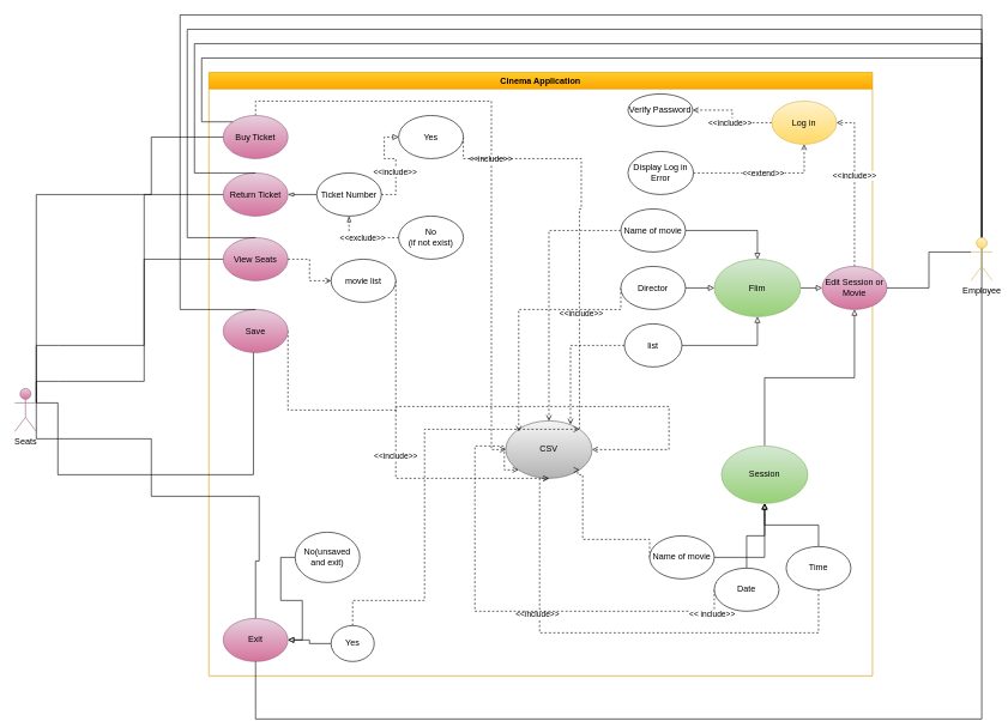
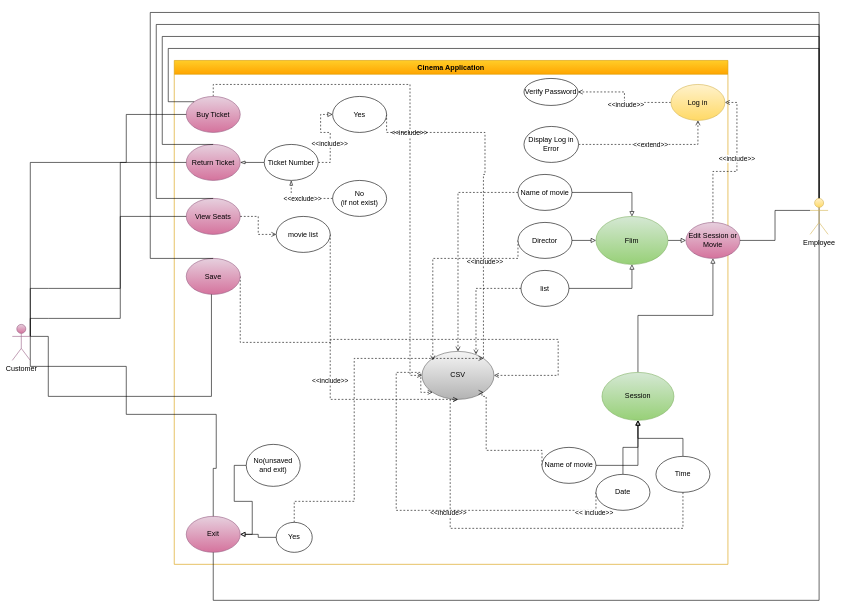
  <mxCell id="0" />
  <mxCell id="1" parent="0" />
  <mxCell id="2" value="Cinema Application" style="swimlane;whiteSpace=wrap;html=1;fillColor=#ffcd28;gradientColor=#ffa500;strokeColor=#d79b00;" vertex="1" parent="1"><mxGeometry x="290" y="100" width="923" height="840" as="geometry" /></mxCell>
  <mxCell id="3" style="edgeStyle=orthogonalEdgeStyle;rounded=0;orthogonalLoop=1;jettySize=auto;html=1;exitX=0.5;exitY=0;exitDx=0;exitDy=0;entryX=0;entryY=0.5;entryDx=0;entryDy=0;endArrow=open;endFill=0;dashed=1;" edge="1" parent="2" source="5" target="25"><mxGeometry relative="1" as="geometry"><Array as="points"><mxPoint x="65" y="40" /><mxPoint x="393" y="40" /></Array></mxGeometry></mxCell>
  <mxCell id="4" value="&amp;lt;&amp;lt;include&amp;gt;&amp;gt;" style="edgeLabel;html=1;align=center;verticalAlign=middle;resizable=0;points=[];" vertex="1" connectable="0" parent="3"><mxGeometry x="0.007" y="-2" relative="1" as="geometry"><mxPoint y="-1" as="offset" /></mxGeometry></mxCell>
  <mxCell id="5" value="Buy Ticket" style="ellipse;whiteSpace=wrap;html=1;fillColor=#e6d0de;gradientColor=#d5739d;strokeColor=#996185;" vertex="1" parent="2"><mxGeometry x="20" y="60" width="90" height="60" as="geometry" /></mxCell>
  <mxCell id="6" style="edgeStyle=orthogonalEdgeStyle;rounded=0;orthogonalLoop=1;jettySize=auto;html=1;exitX=0.5;exitY=0;exitDx=0;exitDy=0;entryX=1;entryY=0.5;entryDx=0;entryDy=0;dashed=1;endArrow=open;endFill=0;" edge="1" parent="2" source="10" target="21"><mxGeometry relative="1" as="geometry" /></mxCell>
  <mxCell id="7" value="&amp;lt;&amp;lt;include&amp;gt;&amp;gt;" style="edgeLabel;html=1;align=center;verticalAlign=middle;resizable=0;points=[];" vertex="1" connectable="0" parent="6"><mxGeometry x="0.129" y="1" relative="1" as="geometry"><mxPoint as="offset" /></mxGeometry></mxCell>
  <mxCell id="8" style="edgeStyle=orthogonalEdgeStyle;rounded=0;orthogonalLoop=1;jettySize=auto;html=1;exitX=0.5;exitY=0;exitDx=0;exitDy=0;entryX=0.5;entryY=1;entryDx=0;entryDy=0;endArrow=block;endFill=0;" edge="1" parent="2" source="26" target="10"><mxGeometry relative="1" as="geometry" /></mxCell>
  <mxCell id="9" style="edgeStyle=orthogonalEdgeStyle;rounded=0;orthogonalLoop=1;jettySize=auto;html=1;exitX=1;exitY=0.5;exitDx=0;exitDy=0;entryX=0;entryY=0.5;entryDx=0;entryDy=0;endArrow=block;endFill=0;" edge="1" parent="2" source="27" target="10"><mxGeometry relative="1" as="geometry" /></mxCell>
  <mxCell id="10" value="Edit Session or Movie" style="ellipse;whiteSpace=wrap;html=1;fillColor=#e6d0de;gradientColor=#d5739d;strokeColor=#996185;" vertex="1" parent="2"><mxGeometry x="853" y="270" width="90" height="60" as="geometry" /></mxCell>
  <mxCell id="11" style="edgeStyle=orthogonalEdgeStyle;rounded=0;orthogonalLoop=1;jettySize=auto;html=1;entryX=1;entryY=1;entryDx=0;entryDy=0;dashed=1;endArrow=open;endFill=0;exitX=1;exitY=0.5;exitDx=0;exitDy=0;" edge="1" parent="2" source="57" target="25"><mxGeometry relative="1" as="geometry"><mxPoint x="250" y="230" as="sourcePoint" /><Array as="points"><mxPoint x="518" y="120" /><mxPoint x="518" y="190" /><mxPoint x="515" y="190" /></Array></mxGeometry></mxCell>
  <mxCell id="12" value="&amp;lt;&amp;lt;include&amp;gt;&amp;gt;" style="edgeLabel;html=1;align=center;verticalAlign=middle;resizable=0;points=[];" vertex="1" connectable="0" parent="11"><mxGeometry x="0.306" y="2" relative="1" as="geometry"><mxPoint as="offset" /></mxGeometry></mxCell>
  <mxCell id="13" value="Return Ticket" style="ellipse;whiteSpace=wrap;html=1;fillColor=#e6d0de;gradientColor=#d5739d;strokeColor=#996185;" vertex="1" parent="2"><mxGeometry x="20" y="140" width="90" height="60" as="geometry" /></mxCell>
  <mxCell id="14" value="&amp;lt;&amp;lt;include&amp;gt;&amp;gt;" style="edgeStyle=orthogonalEdgeStyle;rounded=0;orthogonalLoop=1;jettySize=auto;html=1;exitX=1;exitY=0.5;exitDx=0;exitDy=0;entryX=0.5;entryY=1;entryDx=0;entryDy=0;dashed=1;endArrow=open;endFill=0;" edge="1" parent="2" source="60" target="25"><mxGeometry relative="1" as="geometry"><Array as="points"><mxPoint x="260" y="565" /></Array></mxGeometry></mxCell>
  <mxCell id="15" value="View Seats" style="ellipse;whiteSpace=wrap;html=1;fillColor=#e6d0de;gradientColor=#d5739d;strokeColor=#996185;" vertex="1" parent="2"><mxGeometry x="20" y="230" width="90" height="60" as="geometry" /></mxCell>
  <mxCell id="16" style="edgeStyle=orthogonalEdgeStyle;rounded=0;orthogonalLoop=1;jettySize=auto;html=1;exitX=1;exitY=0.5;exitDx=0;exitDy=0;entryX=1;entryY=0.5;entryDx=0;entryDy=0;dashed=1;endArrow=open;endFill=0;" edge="1" parent="2" source="17" target="25"><mxGeometry relative="1" as="geometry"><Array as="points"><mxPoint x="110" y="470" /><mxPoint x="261" y="470" /><mxPoint x="261" y="465" /><mxPoint x="640" y="465" /><mxPoint x="640" y="525" /></Array></mxGeometry></mxCell>
  <mxCell id="17" value="Save" style="ellipse;whiteSpace=wrap;html=1;fillColor=#e6d0de;gradientColor=#d5739d;strokeColor=#996185;" vertex="1" parent="2"><mxGeometry x="20" y="330" width="90" height="60" as="geometry" /></mxCell>
  <mxCell id="18" value="Exit" style="ellipse;whiteSpace=wrap;html=1;fillColor=#e6d0de;gradientColor=#d5739d;strokeColor=#996185;" vertex="1" parent="2"><mxGeometry x="20" y="760" width="90" height="60" as="geometry" /></mxCell>
  <mxCell id="19" style="edgeStyle=orthogonalEdgeStyle;rounded=0;orthogonalLoop=1;jettySize=auto;html=1;exitX=0;exitY=0.5;exitDx=0;exitDy=0;dashed=1;endArrow=open;endFill=0;" edge="1" parent="2" source="21" target="24"><mxGeometry relative="1" as="geometry" /></mxCell>
  <mxCell id="20" value="&amp;lt;&amp;lt;include&amp;gt;&amp;gt;" style="edgeLabel;html=1;align=center;verticalAlign=middle;resizable=0;points=[];" vertex="1" connectable="0" parent="19"><mxGeometry x="-0.126" y="3" relative="1" as="geometry"><mxPoint x="-1" as="offset" /></mxGeometry></mxCell>
- <mxCell id="21" value="Log in" style="ellipse;whiteSpace=wrap;html=1;fillColor=#fff2cc;gradientColor=#ffd966;strokeColor=#d6b656;" vertex="1" parent="2"><mxGeometry x="783" y="40" width="90" height="60" as="geometry" /></mxCell>
+ <mxCell id="21" value="Log in" style="ellipse;whiteSpace=wrap;html=1;fillColor=#fff2cc;gradientColor=#ffd966;strokeColor=#d6b656;" vertex="1" parent="2"><mxGeometry x="828" y="40" width="90" height="60" as="geometry" /></mxCell>
  <mxCell id="22" value="&amp;lt;&amp;lt;extend&amp;gt;&amp;gt;" style="edgeStyle=orthogonalEdgeStyle;rounded=0;orthogonalLoop=1;jettySize=auto;html=1;exitX=1;exitY=0.5;exitDx=0;exitDy=0;entryX=0.5;entryY=1;entryDx=0;entryDy=0;endArrow=open;endFill=0;dashed=1;" edge="1" parent="2" source="23" target="21"><mxGeometry relative="1" as="geometry" /></mxCell>
  <mxCell id="23" value="Display Log in Error" style="ellipse;whiteSpace=wrap;html=1;" vertex="1" parent="2"><mxGeometry x="583" y="110" width="91" height="60" as="geometry" /></mxCell>
  <mxCell id="24" value="Verify Password" style="ellipse;whiteSpace=wrap;html=1;" vertex="1" parent="2"><mxGeometry x="583" y="30" width="90" height="45" as="geometry" /></mxCell>
  <mxCell id="25" value="CSV" style="ellipse;whiteSpace=wrap;html=1;fillColor=#f5f5f5;gradientColor=#b3b3b3;strokeColor=#666666;" vertex="1" parent="2"><mxGeometry x="413" y="485" width="120" height="80" as="geometry" /></mxCell>
  <mxCell id="26" value="Session" style="ellipse;whiteSpace=wrap;html=1;fillColor=#d5e8d4;gradientColor=#97d077;strokeColor=#82b366;" vertex="1" parent="2"><mxGeometry x="713" y="520" width="120" height="80" as="geometry" /></mxCell>
  <mxCell id="27" value="Flim" style="ellipse;whiteSpace=wrap;html=1;fillColor=#d5e8d4;gradientColor=#97d077;strokeColor=#82b366;" vertex="1" parent="2"><mxGeometry x="703" y="260" width="120" height="80" as="geometry" /></mxCell>
  <mxCell id="28" value="" style="edgeStyle=orthogonalEdgeStyle;rounded=0;orthogonalLoop=1;jettySize=auto;html=1;endArrow=block;endFill=0;" edge="1" parent="2" source="30" target="18"><mxGeometry relative="1" as="geometry" /></mxCell>
  <mxCell id="29" value="" style="edgeStyle=orthogonalEdgeStyle;rounded=0;orthogonalLoop=1;jettySize=auto;html=1;entryX=1;entryY=0;entryDx=0;entryDy=0;dashed=1;endArrow=open;endFill=0;" edge="1" parent="2" source="30" target="25"><mxGeometry relative="1" as="geometry"><mxPoint x="300" y="60" as="targetPoint" /><Array as="points"><mxPoint x="200" y="735" /><mxPoint x="300" y="735" /><mxPoint x="300" y="497" /></Array></mxGeometry></mxCell>
  <mxCell id="30" value="Yes" style="ellipse;whiteSpace=wrap;html=1;" vertex="1" parent="2"><mxGeometry x="170" y="770" width="60" height="50" as="geometry" /></mxCell>
  <mxCell id="31" value="" style="edgeStyle=orthogonalEdgeStyle;rounded=0;orthogonalLoop=1;jettySize=auto;html=1;entryX=1;entryY=0.5;entryDx=0;entryDy=0;endArrow=block;endFill=0;" edge="1" parent="2" source="32" target="18"><mxGeometry relative="1" as="geometry" /></mxCell>
  <mxCell id="32" value="No(unsaved and exit)" style="ellipse;whiteSpace=wrap;html=1;" vertex="1" parent="2"><mxGeometry x="120" y="640" width="90" height="70" as="geometry" /></mxCell>
  <mxCell id="33" style="edgeStyle=orthogonalEdgeStyle;rounded=0;orthogonalLoop=1;jettySize=auto;html=1;exitX=0.5;exitY=0;exitDx=0;exitDy=0;entryX=0.5;entryY=1;entryDx=0;entryDy=0;endArrow=block;endFill=0;" edge="1" parent="2" source="36" target="26"><mxGeometry relative="1" as="geometry" /></mxCell>
  <mxCell id="34" style="edgeStyle=orthogonalEdgeStyle;rounded=0;orthogonalLoop=1;jettySize=auto;html=1;exitX=0.5;exitY=1;exitDx=0;exitDy=0;endArrow=open;endFill=0;dashed=1;entryX=0.5;entryY=1;entryDx=0;entryDy=0;" edge="1" parent="2" source="36" target="25"><mxGeometry relative="1" as="geometry"><mxPoint x="453" y="500" as="targetPoint" /><Array as="points"><mxPoint x="848" y="780" /><mxPoint x="460" y="780" /><mxPoint x="460" y="565" /></Array></mxGeometry></mxCell>
  <mxCell id="35" value="&amp;lt;&amp;lt;include&amp;gt;&amp;gt;" style="edgeLabel;html=1;align=center;verticalAlign=middle;resizable=0;points=[];" vertex="1" connectable="0" parent="34"><mxGeometry x="0.399" y="4" relative="1" as="geometry"><mxPoint y="-1" as="offset" /></mxGeometry></mxCell>
  <mxCell id="36" value="Time" style="ellipse;whiteSpace=wrap;html=1;" vertex="1" parent="2"><mxGeometry x="803" y="660" width="90" height="60" as="geometry" /></mxCell>
  <mxCell id="37" value="" style="edgeStyle=orthogonalEdgeStyle;rounded=0;orthogonalLoop=1;jettySize=auto;html=1;endArrow=block;endFill=0;" edge="1" parent="2" source="40" target="26"><mxGeometry relative="1" as="geometry" /></mxCell>
  <mxCell id="38" style="edgeStyle=orthogonalEdgeStyle;rounded=0;orthogonalLoop=1;jettySize=auto;html=1;exitX=0;exitY=0.5;exitDx=0;exitDy=0;entryX=0;entryY=1;entryDx=0;entryDy=0;dashed=1;endArrow=open;endFill=0;" edge="1" parent="2" source="40" target="25"><mxGeometry relative="1" as="geometry"><Array as="points"><mxPoint x="703" y="750" /><mxPoint x="370" y="750" /><mxPoint x="370" y="520" /><mxPoint x="411" y="520" /><mxPoint x="411" y="553" /></Array></mxGeometry></mxCell>
  <mxCell id="39" value="&amp;lt;&amp;lt; include&amp;gt;&amp;gt;" style="edgeLabel;html=1;align=center;verticalAlign=middle;resizable=0;points=[];" vertex="1" connectable="0" parent="38"><mxGeometry x="-0.9" y="4" relative="1" as="geometry"><mxPoint as="offset" /></mxGeometry></mxCell>
  <mxCell id="40" value="Date" style="ellipse;whiteSpace=wrap;html=1;" vertex="1" parent="2"><mxGeometry x="703" y="690" width="90" height="60" as="geometry" /></mxCell>
  <mxCell id="41" value="" style="edgeStyle=orthogonalEdgeStyle;rounded=0;orthogonalLoop=1;jettySize=auto;html=1;endArrow=block;endFill=0;" edge="1" parent="2" source="43" target="26"><mxGeometry relative="1" as="geometry" /></mxCell>
  <mxCell id="42" style="edgeStyle=orthogonalEdgeStyle;rounded=0;orthogonalLoop=1;jettySize=auto;html=1;exitX=0;exitY=0.5;exitDx=0;exitDy=0;entryX=1;entryY=1;entryDx=0;entryDy=0;dashed=1;endArrow=open;endFill=0;" edge="1" parent="2" source="43" target="25"><mxGeometry relative="1" as="geometry"><Array as="points"><mxPoint x="613" y="650" /><mxPoint x="520" y="650" /><mxPoint x="520" y="560" /><mxPoint x="513" y="560" /><mxPoint x="513" y="553" /></Array></mxGeometry></mxCell>
  <mxCell id="43" value="Name of movie" style="ellipse;whiteSpace=wrap;html=1;" vertex="1" parent="2"><mxGeometry x="613" y="645" width="90" height="60" as="geometry" /></mxCell>
  <mxCell id="44" style="edgeStyle=orthogonalEdgeStyle;rounded=0;orthogonalLoop=1;jettySize=auto;html=1;exitX=1;exitY=0.5;exitDx=0;exitDy=0;entryX=0.5;entryY=1;entryDx=0;entryDy=0;endArrow=block;endFill=0;" edge="1" parent="2" source="46" target="27"><mxGeometry relative="1" as="geometry" /></mxCell>
  <mxCell id="45" style="edgeStyle=orthogonalEdgeStyle;rounded=0;orthogonalLoop=1;jettySize=auto;html=1;exitX=0;exitY=0.5;exitDx=0;exitDy=0;dashed=1;endArrow=open;endFill=0;" edge="1" parent="2" source="46"><mxGeometry relative="1" as="geometry"><mxPoint x="503" y="490" as="targetPoint" /><Array as="points"><mxPoint x="503" y="380" /></Array></mxGeometry></mxCell>
  <mxCell id="46" value="list" style="ellipse;whiteSpace=wrap;html=1;" vertex="1" parent="2"><mxGeometry x="578" y="350" width="80" height="60" as="geometry" /></mxCell>
  <mxCell id="47" value="" style="edgeStyle=orthogonalEdgeStyle;rounded=0;orthogonalLoop=1;jettySize=auto;html=1;endArrow=block;endFill=0;" edge="1" parent="2" source="49" target="27"><mxGeometry relative="1" as="geometry" /></mxCell>
  <mxCell id="48" style="edgeStyle=orthogonalEdgeStyle;rounded=0;orthogonalLoop=1;jettySize=auto;html=1;exitX=0;exitY=0.5;exitDx=0;exitDy=0;endArrow=open;endFill=0;dashed=1;" edge="1" parent="2" source="49"><mxGeometry relative="1" as="geometry"><mxPoint x="431" y="500" as="targetPoint" /><Array as="points"><mxPoint x="573" y="330" /><mxPoint x="431" y="330" /></Array></mxGeometry></mxCell>
  <mxCell id="49" value="Director" style="ellipse;whiteSpace=wrap;html=1;" vertex="1" parent="2"><mxGeometry x="573" y="270" width="90" height="60" as="geometry" /></mxCell>
  <mxCell id="50" value="" style="edgeStyle=orthogonalEdgeStyle;rounded=0;orthogonalLoop=1;jettySize=auto;html=1;endArrow=block;endFill=0;" edge="1" parent="2" source="52" target="27"><mxGeometry relative="1" as="geometry" /></mxCell>
  <mxCell id="51" style="edgeStyle=orthogonalEdgeStyle;rounded=0;orthogonalLoop=1;jettySize=auto;html=1;exitX=0;exitY=0.5;exitDx=0;exitDy=0;entryX=0.5;entryY=0;entryDx=0;entryDy=0;dashed=1;endArrow=open;endFill=0;" edge="1" parent="2" source="52" target="25"><mxGeometry relative="1" as="geometry" /></mxCell>
  <mxCell id="52" value="Name of movie" style="ellipse;whiteSpace=wrap;html=1;" vertex="1" parent="2"><mxGeometry x="573" y="190" width="90" height="60" as="geometry" /></mxCell>
  <mxCell id="53" value="" style="edgeStyle=orthogonalEdgeStyle;rounded=0;orthogonalLoop=1;jettySize=auto;html=1;endArrow=blockThin;endFill=0;" edge="1" parent="2" source="54" target="13"><mxGeometry relative="1" as="geometry" /></mxCell>
  <mxCell id="54" value="Ticket Number" style="ellipse;whiteSpace=wrap;html=1;" vertex="1" parent="2"><mxGeometry x="150" y="140" width="90" height="60" as="geometry" /></mxCell>
  <mxCell id="55" style="edgeStyle=orthogonalEdgeStyle;rounded=0;orthogonalLoop=1;jettySize=auto;html=1;exitX=1;exitY=0.5;exitDx=0;exitDy=0;endArrow=block;endFill=0;dashed=1;entryX=0;entryY=0.5;entryDx=0;entryDy=0;" edge="1" parent="2" source="54" target="57"><mxGeometry relative="1" as="geometry" /></mxCell>
  <mxCell id="56" value="&amp;lt;&amp;lt;include&amp;gt;&amp;gt;" style="edgeLabel;html=1;align=center;verticalAlign=middle;resizable=0;points=[];" vertex="1" connectable="0" parent="55"><mxGeometry x="-0.236" y="2" relative="1" as="geometry"><mxPoint as="offset" /></mxGeometry></mxCell>
  <mxCell id="57" value="Yes" style="ellipse;whiteSpace=wrap;html=1;" vertex="1" parent="2"><mxGeometry x="264" y="60" width="90" height="60" as="geometry" /></mxCell>
  <mxCell id="58" value="&amp;lt;&amp;lt;exclude&amp;gt;&amp;gt;" style="edgeStyle=orthogonalEdgeStyle;rounded=0;orthogonalLoop=1;jettySize=auto;html=1;exitX=0;exitY=0.5;exitDx=0;exitDy=0;entryX=0.5;entryY=1;entryDx=0;entryDy=0;dashed=1;endArrow=blockThin;endFill=0;" edge="1" parent="2" source="59" target="54"><mxGeometry relative="1" as="geometry" /></mxCell>
  <mxCell id="59" value="No&lt;br&gt;(if not exist)" style="ellipse;whiteSpace=wrap;html=1;" vertex="1" parent="2"><mxGeometry x="264" y="200" width="90" height="60" as="geometry" /></mxCell>
  <mxCell id="60" value="movie list" style="ellipse;whiteSpace=wrap;html=1;" vertex="1" parent="2"><mxGeometry x="170" y="260" width="90" height="60" as="geometry" /></mxCell>
  <mxCell id="61" value="" style="edgeStyle=orthogonalEdgeStyle;rounded=0;orthogonalLoop=1;jettySize=auto;html=1;exitX=1;exitY=0.5;exitDx=0;exitDy=0;dashed=1;endArrow=open;endFill=0;" edge="1" parent="2" source="15" target="60"><mxGeometry relative="1" as="geometry"><mxPoint x="170" y="320" as="sourcePoint" /><mxPoint x="533" y="625" as="targetPoint" /><Array as="points" /></mxGeometry></mxCell>
  <mxCell id="62" style="edgeStyle=orthogonalEdgeStyle;rounded=0;orthogonalLoop=1;jettySize=auto;html=1;exitX=0;exitY=0;exitDx=0;exitDy=0;entryX=0.5;entryY=1;entryDx=0;entryDy=0;endArrow=none;endFill=0;" edge="1" parent="2" source="5" target="18"><mxGeometry relative="1" as="geometry"><Array as="points"><mxPoint x="-10" y="69" /><mxPoint x="-10" y="-20" /><mxPoint x="1075" y="-20" /><mxPoint x="1075" y="900" /><mxPoint x="65" y="900" /></Array></mxGeometry></mxCell>
  <mxCell id="63" style="edgeStyle=orthogonalEdgeStyle;rounded=0;orthogonalLoop=1;jettySize=auto;html=1;exitX=1;exitY=0.333;exitDx=0;exitDy=0;exitPerimeter=0;entryX=0;entryY=0.5;entryDx=0;entryDy=0;endArrow=none;endFill=0;" edge="1" parent="1" source="68" target="5"><mxGeometry relative="1" as="geometry"><Array as="points"><mxPoint x="210" y="270" /></Array></mxGeometry></mxCell>
  <mxCell id="64" style="edgeStyle=orthogonalEdgeStyle;rounded=0;orthogonalLoop=1;jettySize=auto;html=1;exitX=1;exitY=0.333;exitDx=0;exitDy=0;exitPerimeter=0;endArrow=none;endFill=0;entryX=0;entryY=0.5;entryDx=0;entryDy=0;" edge="1" parent="1" source="68" target="13"><mxGeometry relative="1" as="geometry"><Array as="points"><mxPoint x="80" y="480" /><mxPoint x="200" y="480" /><mxPoint x="200" y="370" /></Array></mxGeometry></mxCell>
  <mxCell id="65" style="edgeStyle=orthogonalEdgeStyle;rounded=0;orthogonalLoop=1;jettySize=auto;html=1;exitX=1;exitY=0.333;exitDx=0;exitDy=0;exitPerimeter=0;entryX=0;entryY=0.5;entryDx=0;entryDy=0;endArrow=none;endFill=0;" edge="1" parent="1" source="68" target="15"><mxGeometry relative="1" as="geometry"><Array as="points"><mxPoint x="80" y="530" /><mxPoint x="200" y="530" /><mxPoint x="200" y="510" /></Array></mxGeometry></mxCell>
  <mxCell id="66" style="edgeStyle=orthogonalEdgeStyle;rounded=0;orthogonalLoop=1;jettySize=auto;html=1;exitX=1;exitY=0.333;exitDx=0;exitDy=0;exitPerimeter=0;entryX=0.5;entryY=0;entryDx=0;entryDy=0;endArrow=none;endFill=0;" edge="1" parent="1" source="68" target="18"><mxGeometry relative="1" as="geometry"><Array as="points"><mxPoint x="210" y="610" /><mxPoint x="210" y="690" /><mxPoint x="360" y="690" /><mxPoint x="360" y="780" /></Array></mxGeometry></mxCell>
  <mxCell id="67" style="edgeStyle=orthogonalEdgeStyle;rounded=0;orthogonalLoop=1;jettySize=auto;html=1;exitX=1;exitY=0.333;exitDx=0;exitDy=0;exitPerimeter=0;endArrow=none;endFill=0;" edge="1" parent="1" source="68" target="17"><mxGeometry relative="1" as="geometry"><mxPoint x="427" y="690" as="targetPoint" /><Array as="points"><mxPoint x="80" y="660" /><mxPoint x="352" y="660" /></Array></mxGeometry></mxCell>
- <mxCell id="68" value="Seats" style="shape=umlActor;verticalLabelPosition=bottom;verticalAlign=top;html=1;outlineConnect=0;fillColor=#e6d0de;gradientColor=#d5739d;strokeColor=#996185;" vertex="1" parent="1"><mxGeometry x="20" y="540" width="30" height="60" as="geometry" /></mxCell>
+ <mxCell id="68" value="Customer" style="shape=umlActor;verticalLabelPosition=bottom;verticalAlign=top;html=1;outlineConnect=0;fillColor=#e6d0de;gradientColor=#d5739d;strokeColor=#996185;" vertex="1" parent="1"><mxGeometry x="20" y="540" width="30" height="60" as="geometry" /></mxCell>
  <mxCell id="69" style="edgeStyle=orthogonalEdgeStyle;rounded=0;orthogonalLoop=1;jettySize=auto;html=1;exitX=0;exitY=0.333;exitDx=0;exitDy=0;exitPerimeter=0;entryX=1;entryY=0.5;entryDx=0;entryDy=0;endArrow=none;endFill=0;" edge="1" parent="1" source="73" target="10"><mxGeometry relative="1" as="geometry" /></mxCell>
  <mxCell id="70" style="edgeStyle=orthogonalEdgeStyle;rounded=0;orthogonalLoop=1;jettySize=auto;html=1;exitX=0.5;exitY=0;exitDx=0;exitDy=0;exitPerimeter=0;entryX=0.5;entryY=0;entryDx=0;entryDy=0;endArrow=none;endFill=0;" edge="1" parent="1" source="73" target="13"><mxGeometry relative="1" as="geometry"><Array as="points"><mxPoint x="1365" y="60" /><mxPoint x="270" y="60" /><mxPoint x="270" y="240" /></Array></mxGeometry></mxCell>
  <mxCell id="71" style="edgeStyle=orthogonalEdgeStyle;rounded=0;orthogonalLoop=1;jettySize=auto;html=1;exitX=0.5;exitY=0;exitDx=0;exitDy=0;exitPerimeter=0;entryX=0.5;entryY=0;entryDx=0;entryDy=0;endArrow=none;endFill=0;" edge="1" parent="1" source="73" target="15"><mxGeometry relative="1" as="geometry"><Array as="points"><mxPoint x="1365" y="40" /><mxPoint x="260" y="40" /><mxPoint x="260" y="330" /></Array></mxGeometry></mxCell>
  <mxCell id="72" style="edgeStyle=orthogonalEdgeStyle;rounded=0;orthogonalLoop=1;jettySize=auto;html=1;exitX=0.5;exitY=0;exitDx=0;exitDy=0;exitPerimeter=0;entryX=0.5;entryY=0;entryDx=0;entryDy=0;endArrow=none;endFill=0;" edge="1" parent="1" source="73" target="17"><mxGeometry relative="1" as="geometry"><Array as="points"><mxPoint x="1365" y="20" /><mxPoint x="250" y="20" /><mxPoint x="250" y="430" /></Array></mxGeometry></mxCell>
  <mxCell id="73" value="Employee" style="shape=umlActor;verticalLabelPosition=bottom;verticalAlign=top;html=1;outlineConnect=0;fillColor=#fff2cc;gradientColor=#ffd966;strokeColor=#d6b656;" vertex="1" parent="1"><mxGeometry x="1350" y="330" width="30" height="60" as="geometry" /></mxCell>
